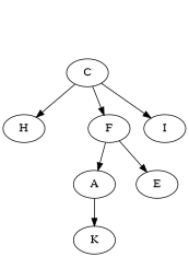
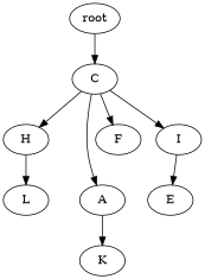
  strict digraph {
+   n1 [label=root]
    n2 [label=C]
    n3 [label=A]
    n4 [label=H]
    n5 [label=F]
    n6 [label=I]
    n7 [label=K]
+   n8 [label=L]
    n9 [label=E]
-   n5 -> n3
+   n1 -> n2
+   n2 -> n3
    n2 -> n4
    n2 -> n5
    n2 -> n6
    n3 -> n7
-   n5 -> n9
+   n4 -> n8
+   n6 -> n9
  }
